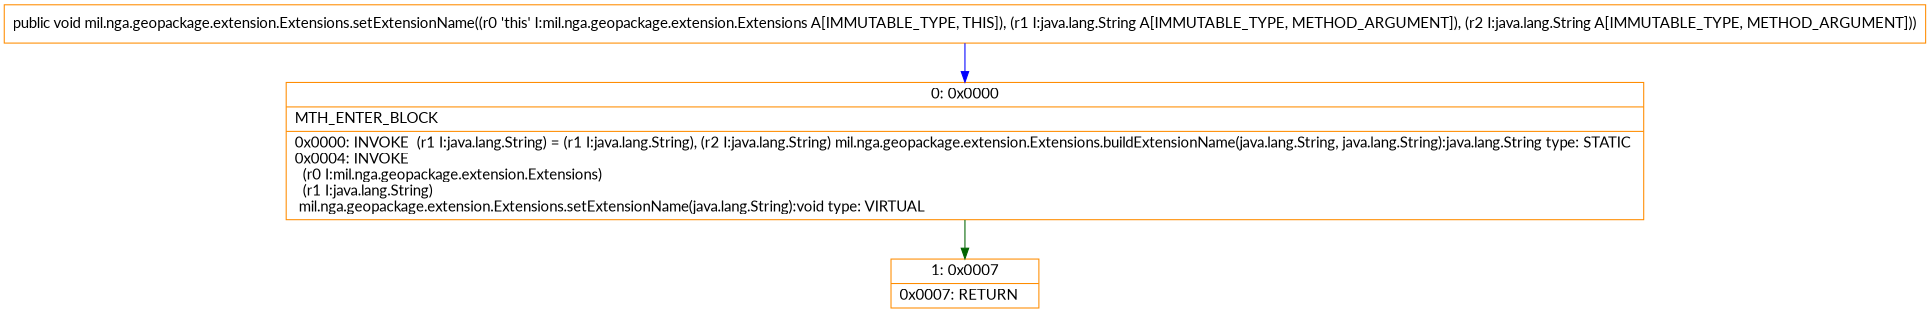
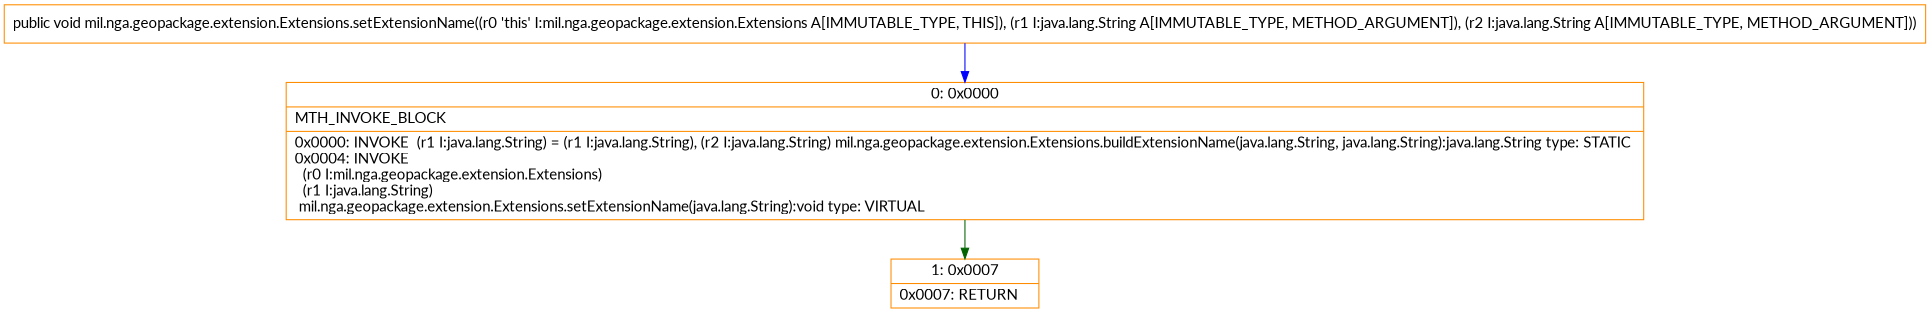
  digraph {
    fontname=Lato
    node [shape=record color=darkorange fontname=Lato]
    edge [fontname=Lato]
-   n1 [label="{0\:\ 0x0000|MTH_ENTER_BLOCK\l|0x0000: INVOKE  (r1 I:java.lang.String) = (r1 I:java.lang.String), (r2 I:java.lang.String) mil.nga.geopackage.extension.Extensions.buildExtensionName(java.lang.String, java.lang.String):java.lang.String type: STATIC \l0x0004: INVOKE  \l  (r0 I:mil.nga.geopackage.extension.Extensions)\l  (r1 I:java.lang.String)\l mil.nga.geopackage.extension.Extensions.setExtensionName(java.lang.String):void type: VIRTUAL \l}"]
+   n1 [label="{0\:\ 0x0000|MTH_INVOKE_BLOCK\l|0x0000: INVOKE  (r1 I:java.lang.String) = (r1 I:java.lang.String), (r2 I:java.lang.String) mil.nga.geopackage.extension.Extensions.buildExtensionName(java.lang.String, java.lang.String):java.lang.String type: STATIC \l0x0004: INVOKE  \l  (r0 I:mil.nga.geopackage.extension.Extensions)\l  (r1 I:java.lang.String)\l mil.nga.geopackage.extension.Extensions.setExtensionName(java.lang.String):void type: VIRTUAL \l}"]
    n2 [label="{1\:\ 0x0007|0x0007: RETURN   \l}"]
    n3 [label="{public void mil.nga.geopackage.extension.Extensions.setExtensionName((r0 'this' I:mil.nga.geopackage.extension.Extensions A[IMMUTABLE_TYPE, THIS]), (r1 I:java.lang.String A[IMMUTABLE_TYPE, METHOD_ARGUMENT]), (r2 I:java.lang.String A[IMMUTABLE_TYPE, METHOD_ARGUMENT])) }"]
    n1 -> n2 [color=darkgreen]
    n3 -> n1 [color=blue]
  }
